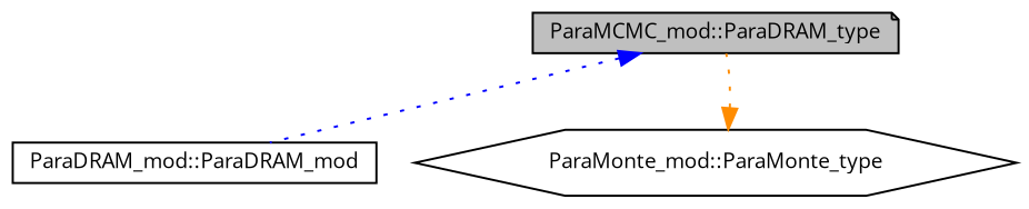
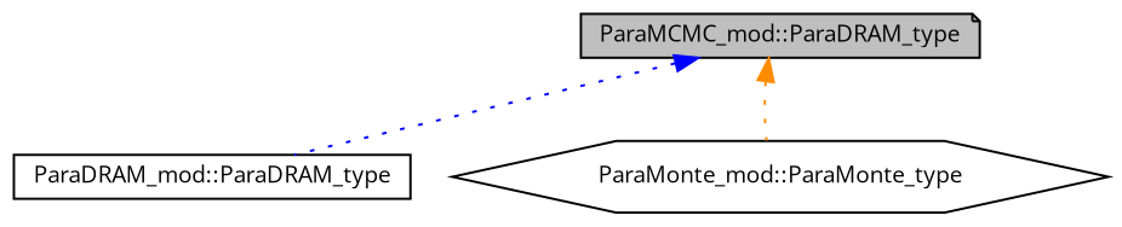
  digraph {
    fontname="Open Sans"
    node [color=black fillcolor=white fontname="Open Sans" fontsize=10 style=filled]
    edge [dir=back fontname="Open Sans" fontsize=10 labelfontname=Helvetica labelfontsize=10 style=dotted]
    n1 [fillcolor=grey75 fontcolor=black height=0.2 label="ParaMCMC_mod::ParaDRAM_type" shape=note width=0.4]
-   n2 [height=0.2 label="ParaDRAM_mod::ParaDRAM_mod" shape=box width=0.4]
+   n2 [height=0.2 label="ParaDRAM_mod::ParaDRAM_type" shape=box width=0.4]
    n3 [height=0.2 label="ParaMonte_mod::ParaMonte_type" shape=hexagon width=0.4]
    n1 -> n2 [color=blue]
-   n3 -> n1 [color=darkorange]
+   n1 -> n3 [color=darkorange]
  }
